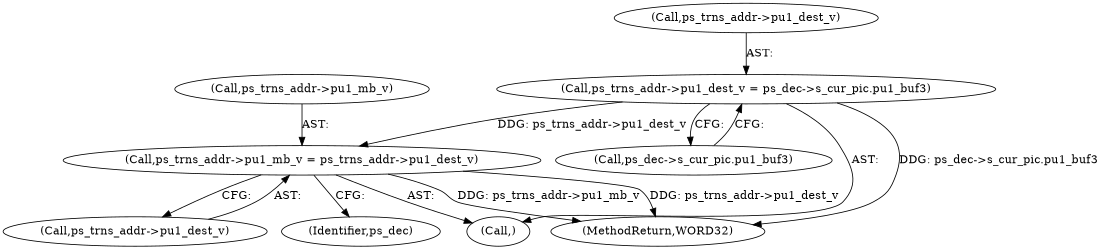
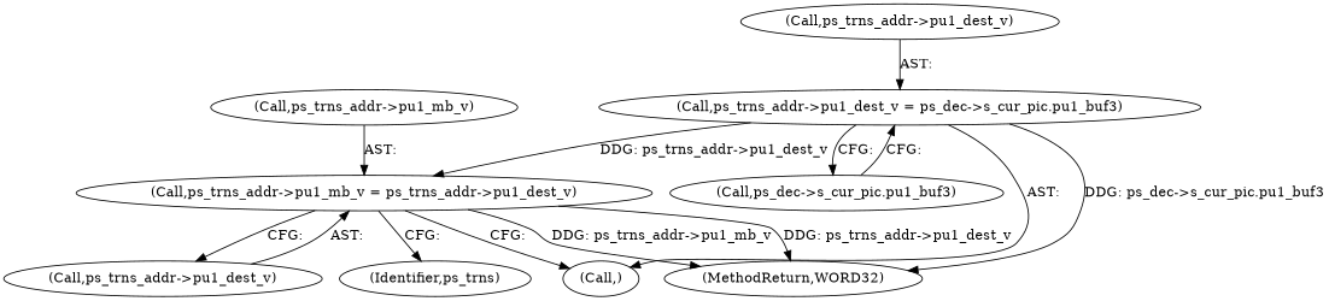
  digraph {
    n1 [label="(Call,ps_trns_addr->pu1_mb_v = ps_trns_addr->pu1_dest_v)"]
    n2 [label="(Call,)"]
    n3 [label="(Call,ps_trns_addr->pu1_dest_v)"]
    n4 [label="(MethodReturn,WORD32)"]
-   n5 [label="(Identifier,ps_dec)"]
+   n5 [label="(Identifier,ps_trns)"]
    n6 [label="(Call,ps_trns_addr->pu1_dest_v = ps_dec->s_cur_pic.pu1_buf3)"]
    n7 [label="(Call,ps_dec->s_cur_pic.pu1_buf3)"]
    n8 [label="(Call,ps_trns_addr->pu1_mb_v)"]
    n9 [label="(Call,ps_trns_addr->pu1_dest_v)"]
-   n1 -> n2 [label="AST: "]
+   n1 -> n2 [label="CFG: "]
    n1 -> n3 [label="CFG: "]
    n1 -> n4 [label="DDG: ps_trns_addr->pu1_mb_v"]
    n1 -> n4 [label="DDG: ps_trns_addr->pu1_dest_v"]
    n1 -> n5 [label="CFG: "]
    n3 -> n1 [label="AST: "]
    n6 -> n1 [label="DDG: ps_trns_addr->pu1_dest_v"]
    n6 -> n2 [label="AST: "]
    n6 -> n4 [label="DDG: ps_dec->s_cur_pic.pu1_buf3"]
    n6 -> n7 [label="CFG: "]
    n7 -> n6 [label="CFG: "]
    n8 -> n1 [label="AST: "]
    n9 -> n6 [label="AST: "]
  }
